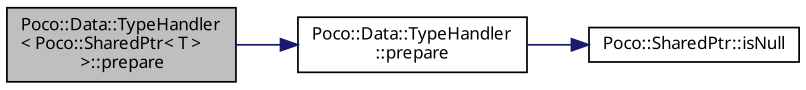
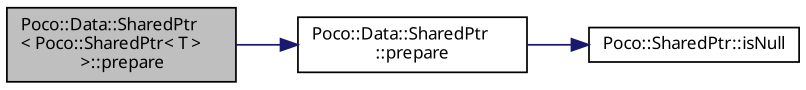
  digraph {
    fontname="Noto Sans"
    rankdir=LR
    node [color=black fillcolor=white fontname="Noto Sans" fontsize=10 shape=record style=filled]
    edge [color=midnightblue fontname="Noto Sans" fontsize=10 labelfontname=Helvetica labelfontsize=10 style=solid]
-   n1 [fillcolor=grey75 fontcolor=black height=0.2 label="Poco::Data::TypeHandler\l\< Poco::SharedPtr\< T \>\l \>::prepare" width=0.4]
-   n2 [height=0.2 label="Poco::Data::TypeHandler\l::prepare" width=0.4]
+   n1 [fillcolor=grey75 fontcolor=black height=0.2 label="Poco::Data::SharedPtr\l\< Poco::SharedPtr\< T \>\l \>::prepare" width=0.4]
+   n2 [height=0.2 label="Poco::Data::SharedPtr\l::prepare" width=0.4]
    n3 [height=0.2 label="Poco::SharedPtr::isNull" width=0.4]
    n1 -> n2
    n2 -> n3
  }
